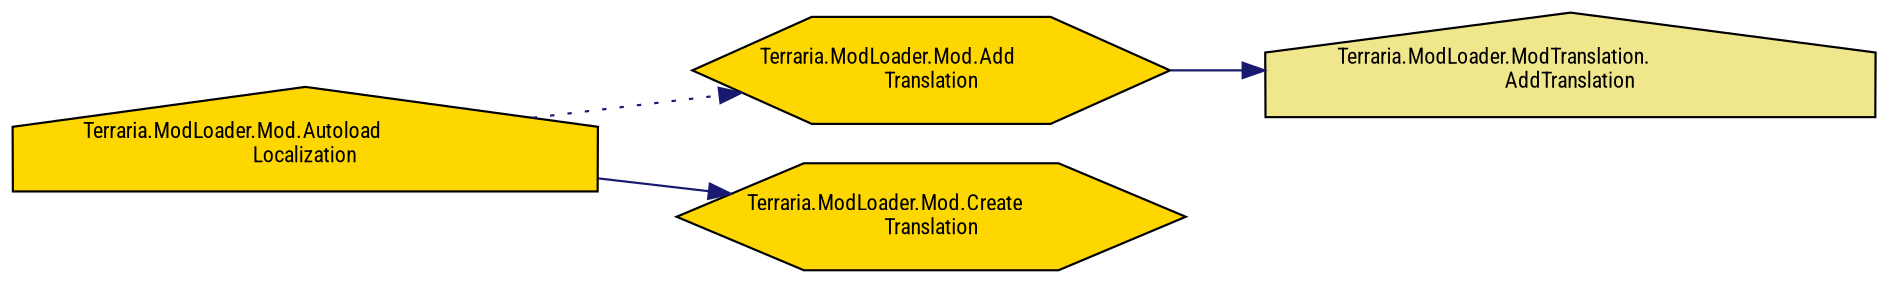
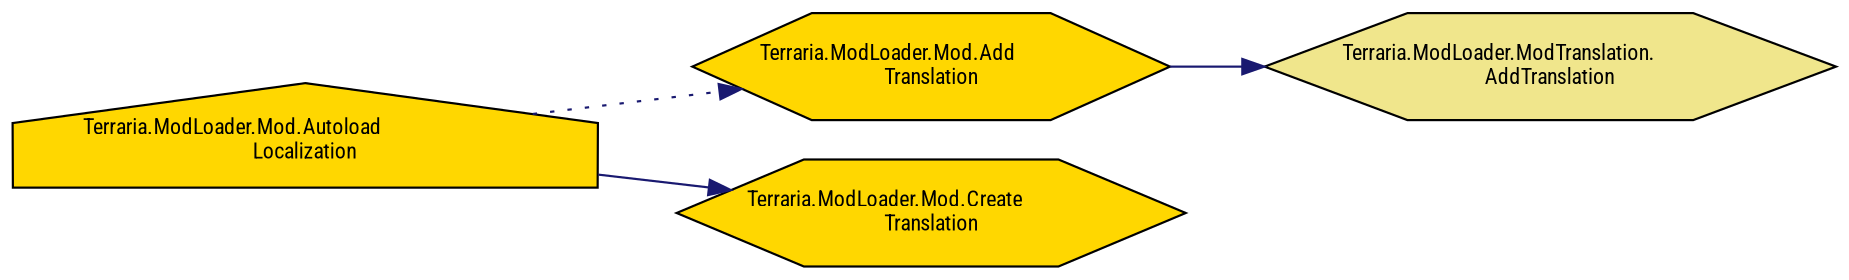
  digraph {
    fontname="Roboto Condensed"
    rankdir=LR
    node [color=black fillcolor=gold fontname="Roboto Condensed" fontsize=10 shape=house style=filled]
    edge [color=midnightblue fontname="Roboto Condensed" fontsize=10 labelfontname=Helvetica labelfontsize=10 style=solid]
    n1 [fontcolor=black height=0.2 label="Terraria.ModLoader.Mod.Autoload\lLocalization" width=0.4]
    n2 [height=0.2 label="Terraria.ModLoader.Mod.Add\lTranslation" shape=hexagon width=0.4]
    n3 [height=0.2 label="Terraria.ModLoader.Mod.Create\lTranslation" shape=hexagon width=0.4]
-   n4 [fillcolor=khaki height=0.2 label="Terraria.ModLoader.ModTranslation.\lAddTranslation" width=0.4]
+   n4 [fillcolor=khaki height=0.2 label="Terraria.ModLoader.ModTranslation.\lAddTranslation" shape=hexagon width=0.4]
    n1 -> n2 [style=dotted]
    n1 -> n3
    n2 -> n4
  }
